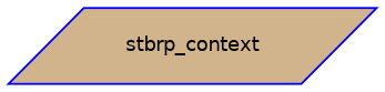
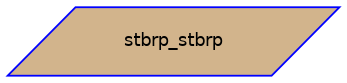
  digraph {
    rankdir=LR
-   n1 [color=blue fillcolor=tan fontname=Helvetica fontsize=10 height=0.2 label=stbrp_context shape=parallelogram style=filled width=0.4]
+   n1 [color=blue fillcolor=tan fontname=Helvetica fontsize=10 height=0.2 label=stbrp_stbrp shape=parallelogram style=filled width=0.4]
  }
